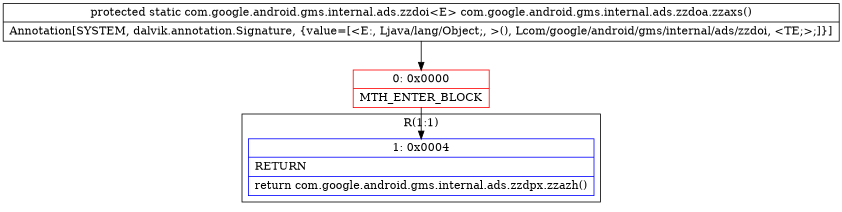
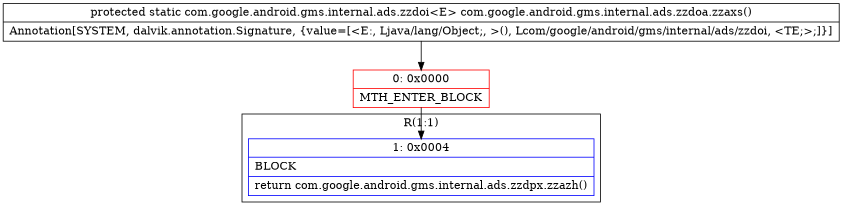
  digraph {
    node [shape=record]
-   n1 [color=blue label="{1\:\ 0x0004|RETURN\l|return com.google.android.gms.internal.ads.zzdpx.zzazh()\l}"]
+   n1 [color=blue label="{1\:\ 0x0004|BLOCK\l|return com.google.android.gms.internal.ads.zzdpx.zzazh()\l}"]
    n2 [color=red label="{0\:\ 0x0000|MTH_ENTER_BLOCK\l}"]
    n3 [label="{protected static com.google.android.gms.internal.ads.zzdoi\<E\> com.google.android.gms.internal.ads.zzdoa.zzaxs()  | Annotation[SYSTEM, dalvik.annotation.Signature, \{value=[\<E:, Ljava\/lang\/Object;, \>(), Lcom\/google\/android\/gms\/internal\/ads\/zzdoi, \<TE;\>;]\}]\l}"]
    subgraph cluster_1 {
      label="R(1:1)"
      n1
    }
    n2 -> n1
    n3 -> n2
  }
